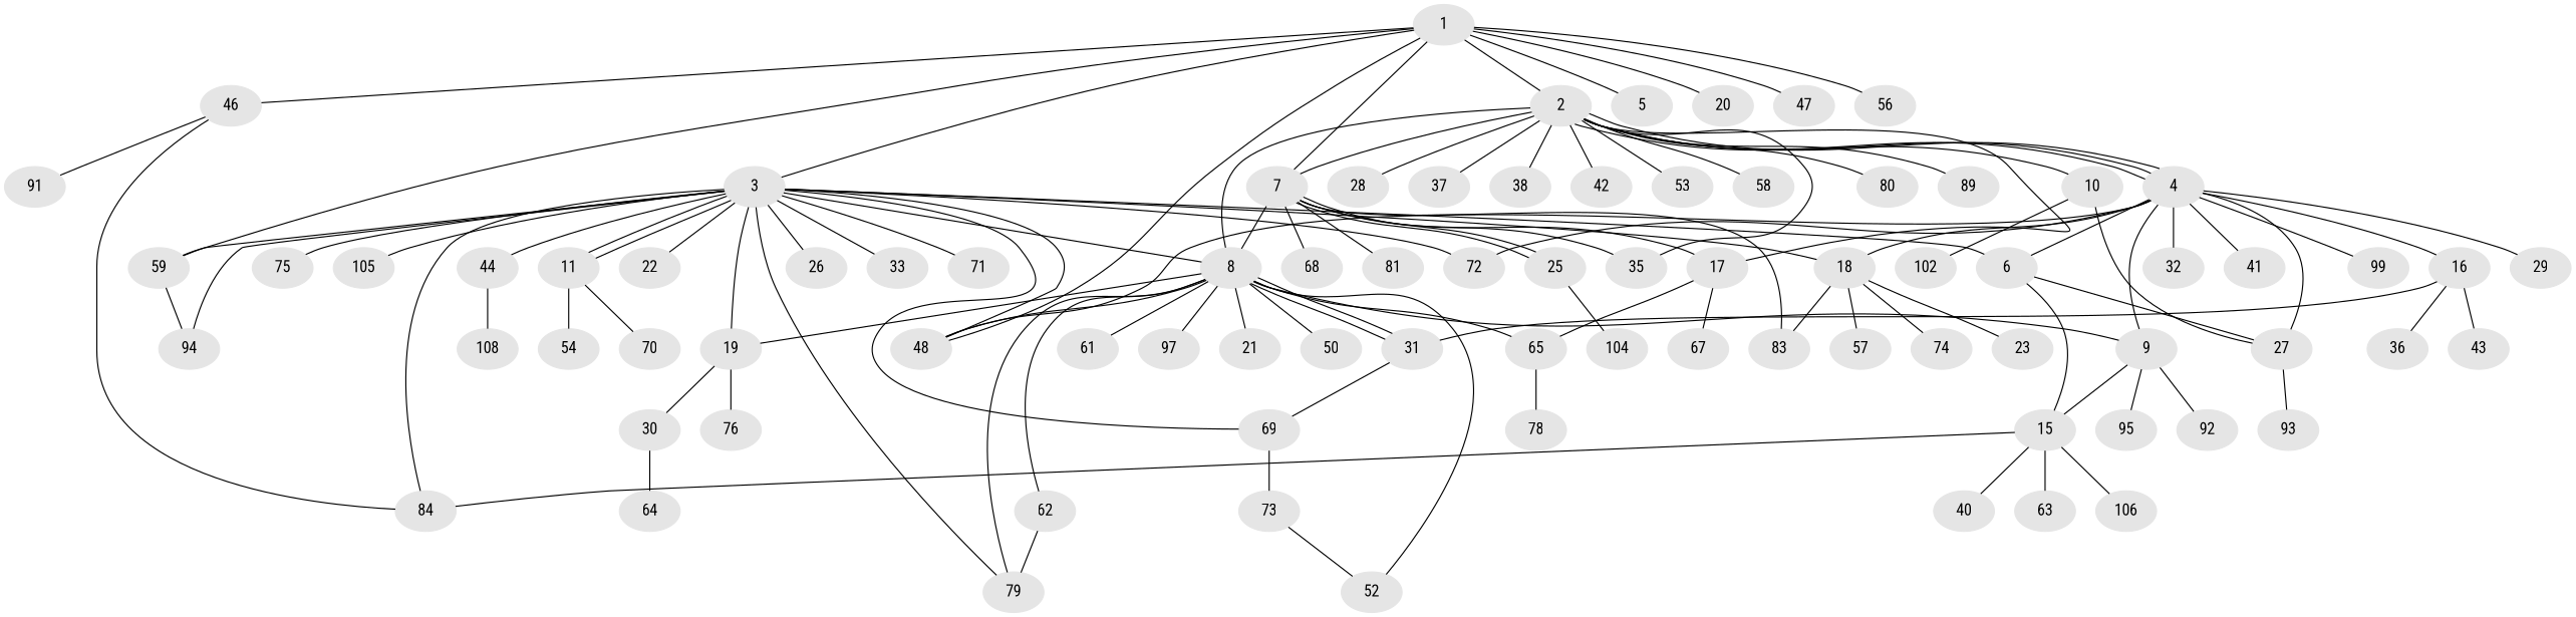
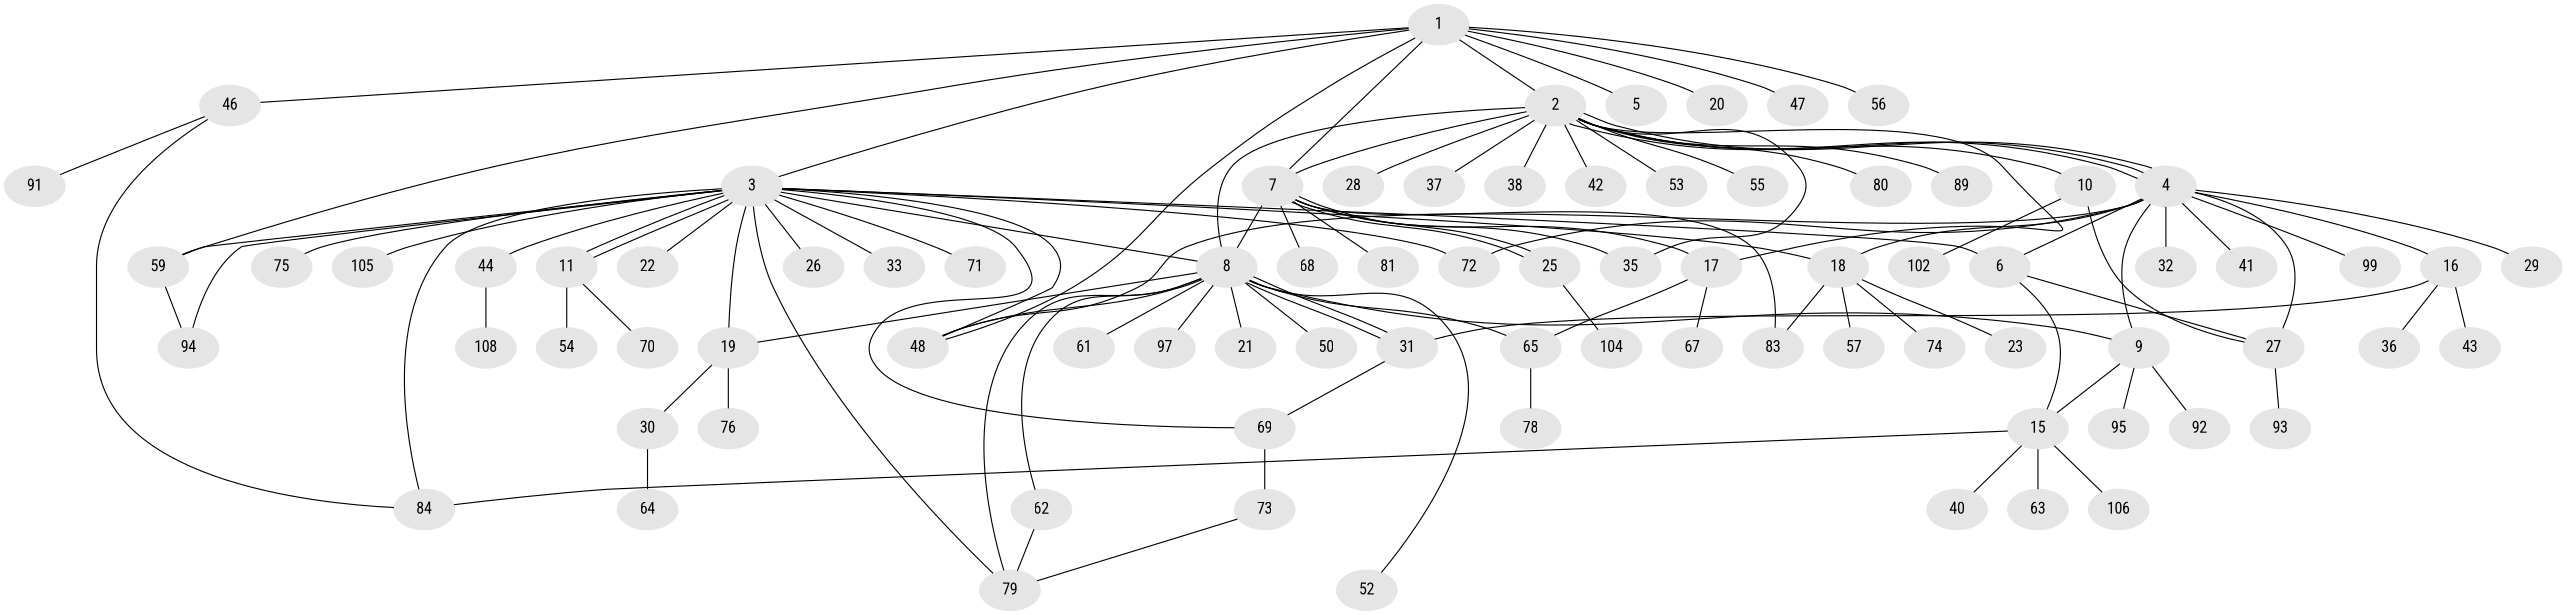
  graph {
    fontname="Roboto Condensed"
    node [color=gray90 fontname="Roboto Condensed" style=filled]
    edge [fontname="Roboto Condensed"]
    1 [super="+12"]
    2 [super="+86"]
    3 [super="+14"]
    5
    7 [super="+96"]
    20
    46 [super="+51"]
    47
    48 [super="+107"]
    56
    59
    4 [super="+77"]
    8 [super="+39"]
    10 [super="+82"]
    17
    28
    35 [super="+66"]
    37
    38
    42
    53
-   58
+   58 [label=55]
    80
    89
    6
    11 [super="+13"]
    18 [super="+34"]
    19 [super="+85"]
    22
    26
    33
    44 [super="+88"]
    69 [super="+100"]
    71
    72
    75
    79 [super="+90"]
    84
    94
    105
    25
    68
    81
    83
    91
    9 [super="+45"]
    16 [super="+24"]
    27 [super="+98"]
    29
    32
    41
    99
    21
    31 [super="+49"]
    50 [super="+101"]
    52
    61
    62 [super="+103"]
    65
    97
    102
    67
    15 [super="+60"]
    54
    70
    23
    57
    74
    30 [super="+55"]
    76
    108
    73
    92
    95
    36
    43
    93
    40
    63
    106
    104
    78 [super="+87"]
    64
    1 -- 2
    1 -- 3
    1 -- 5
    1 -- 7
    1 -- 20
    1 -- 46 [weight=2]
    1 -- 47
    1 -- 48
    1 -- 56 [weight=2]
    1 -- 59
    2 -- 7
    2 -- 4
    2 -- 4
    2 -- 4
    2 -- 8
    2 -- 10
    2 -- 17
    2 -- 28
    2 -- 35
    2 -- 37
    2 -- 38
    2 -- 42
    2 -- 53
    2 -- 58
    2 -- 80
    2 -- 89
    3 -- 48
    3 -- 59
    3 -- 8
    3 -- 6
    3 -- 11
    3 -- 11
    3 -- 18
    3 -- 19
    3 -- 22
    3 -- 26
    3 -- 33
    3 -- 44
    3 -- 69
    3 -- 71
    3 -- 72
    3 -- 75
    3 -- 79
    3 -- 84
    3 -- 94
    3 -- 105
    7 -- 8
    7 -- 17
    7 -- 35
    7 -- 25
    7 -- 25
    7 -- 68
    7 -- 81
    7 -- 83
    46 -- 84
    46 -- 91
    59 -- 94
    4 -- 48
    4 -- 6
    4 -- 18
    4 -- 72
    4 -- 9
    4 -- 16
    4 -- 27
    4 -- 29
    4 -- 32
    4 -- 41
    4 -- 99
    8 -- 48
    8 -- 19
    8 -- 79
    8 -- 9
    8 -- 21
    8 -- 31
    8 -- 31
    8 -- 50
    8 -- 52
    8 -- 61
    8 -- 62
    8 -- 65
    8 -- 97
    10 -- 27
    10 -- 102
    17 -- 65
    17 -- 67
    6 -- 27
    6 -- 15
    11 -- 54
    11 -- 70
    18 -- 83
    18 -- 23
    18 -- 57
    18 -- 74
    19 -- 30
    19 -- 76
    44 -- 108
    69 -- 73
    25 -- 104
    9 -- 15
    9 -- 92
    9 -- 95
    16 -- 31
    16 -- 36
    16 -- 43
    27 -- 93
    31 -- 69
    62 -- 79
    65 -- 78
    15 -- 84
    15 -- 40
    15 -- 63
    15 -- 106
    30 -- 64
-   73 -- 52
+   73 -- 79
  }
